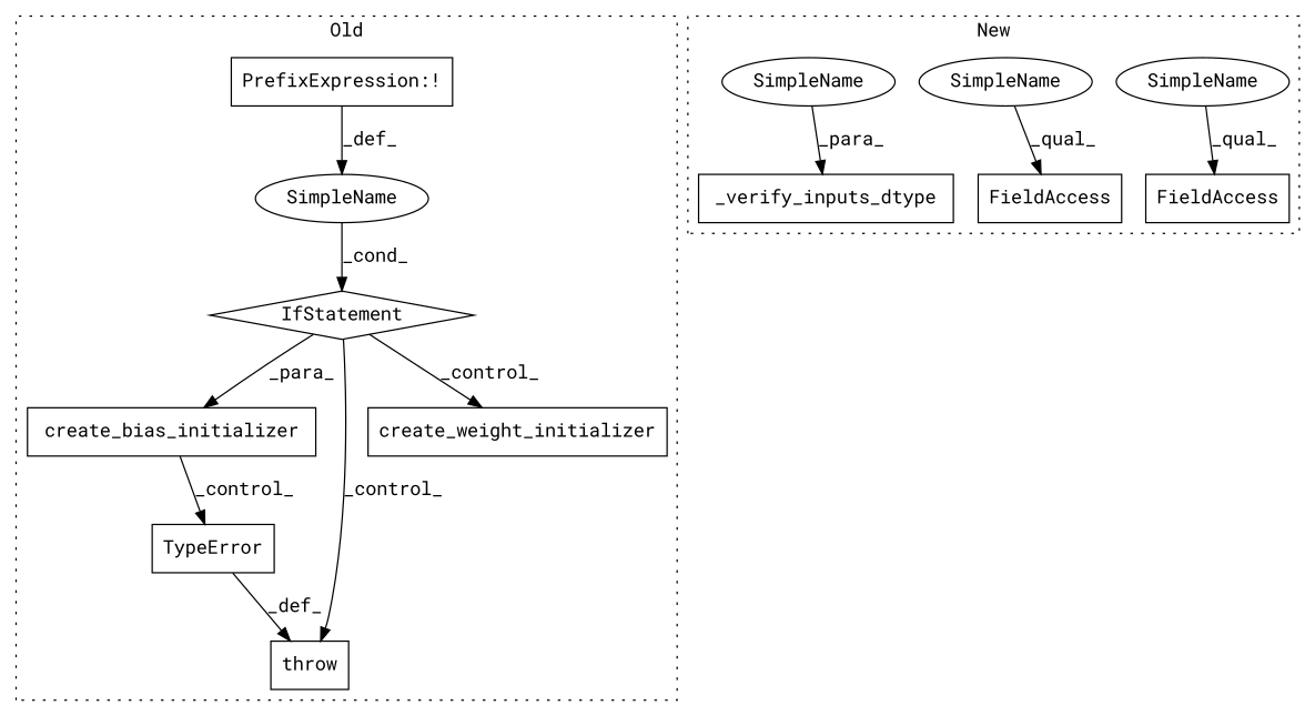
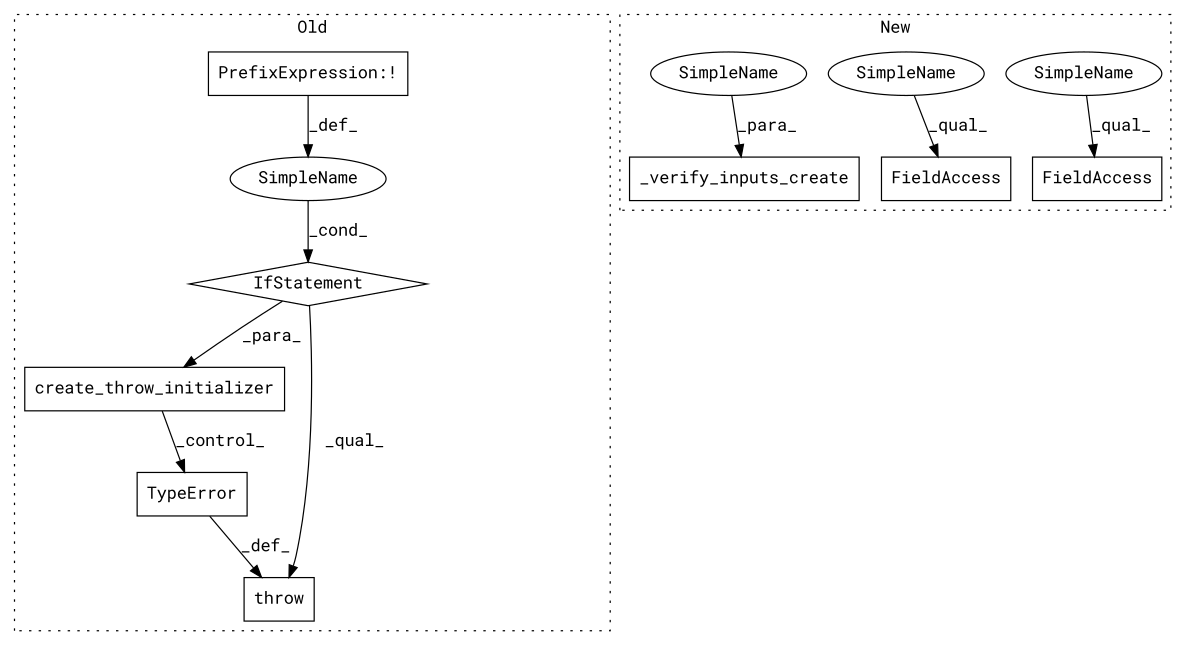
  digraph {
    fontname="Roboto Mono"
    node [a=32 fontname="Roboto Mono" l=6 s=24464 shape=box]
    edge [fontname="Roboto Mono"]
-   n1 [l="24,1" label=create_bias_initializer s="24227,24261"]
+   n1 [l="24,1" label=create_throw_initializer s="24227,24261"]
    n2 [a=42 label=SimpleName shape=ellipse l="" s=""]
    n3 [a=53 label=throw s=23720]
    n4 [a=38 l=1 label="PrefixExpression:!" s=23658]
    n5 [a=25 l="4,2" label=IfStatement s="23654,23710" shape=diamond]
    n6 [l="10,1" label=TypeError s="23726,23809"]
-   n7 [l="26,1" label=create_weight_initializer s="24066,24123"]
-   n8 [l="21,1" label=_verify_inputs_dtype s="23903,23930"]
+   n8 [l="21,1" label=_verify_inputs_create s="23903,23930"]
    n9 [a=22 l=12 label=FieldAccess]
    n10 [a=22 l=12 label=FieldAccess s=24759]
    n11 [a=42 label=SimpleName shape=ellipse]
    n12 [a=42 label=SimpleName s=24759 shape=ellipse]
    n13 [a=42 label=SimpleName s=23924 shape=ellipse]
    subgraph cluster_1 {
      label=Old
      style=dotted
      n1
      n2
      n3
      n4
      n5
      n6
-     n7
    }
    subgraph cluster_2 {
      label=New
      style=dotted
      n8
      n9
      n10
      n11
      n12
      n13
    }
    n1 -> n6 [label=_control_]
    n2 -> n5 [label=_cond_]
    n4 -> n2 [label=_def_]
    n5 -> n1 [label=_para_]
-   n5 -> n3 [label=_control_]
-   n5 -> n7 [label=_control_]
+   n5 -> n3 [label=_qual_]
    n6 -> n3 [label=_def_]
    n11 -> n9 [label=_qual_]
    n12 -> n10 [label=_qual_]
    n13 -> n8 [label=_para_]
  }
